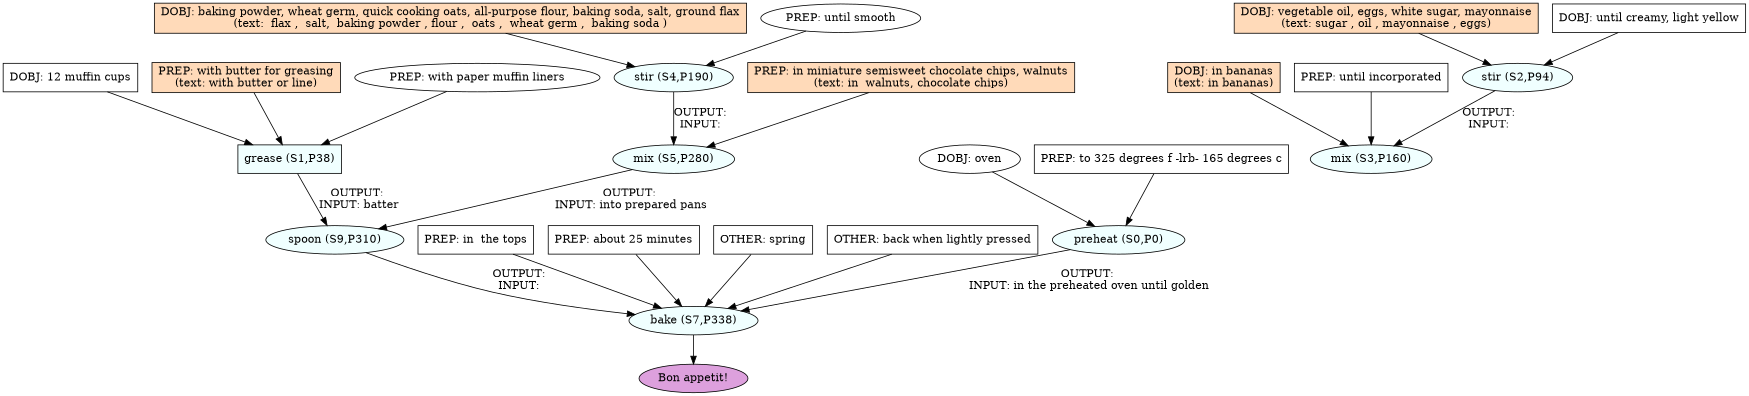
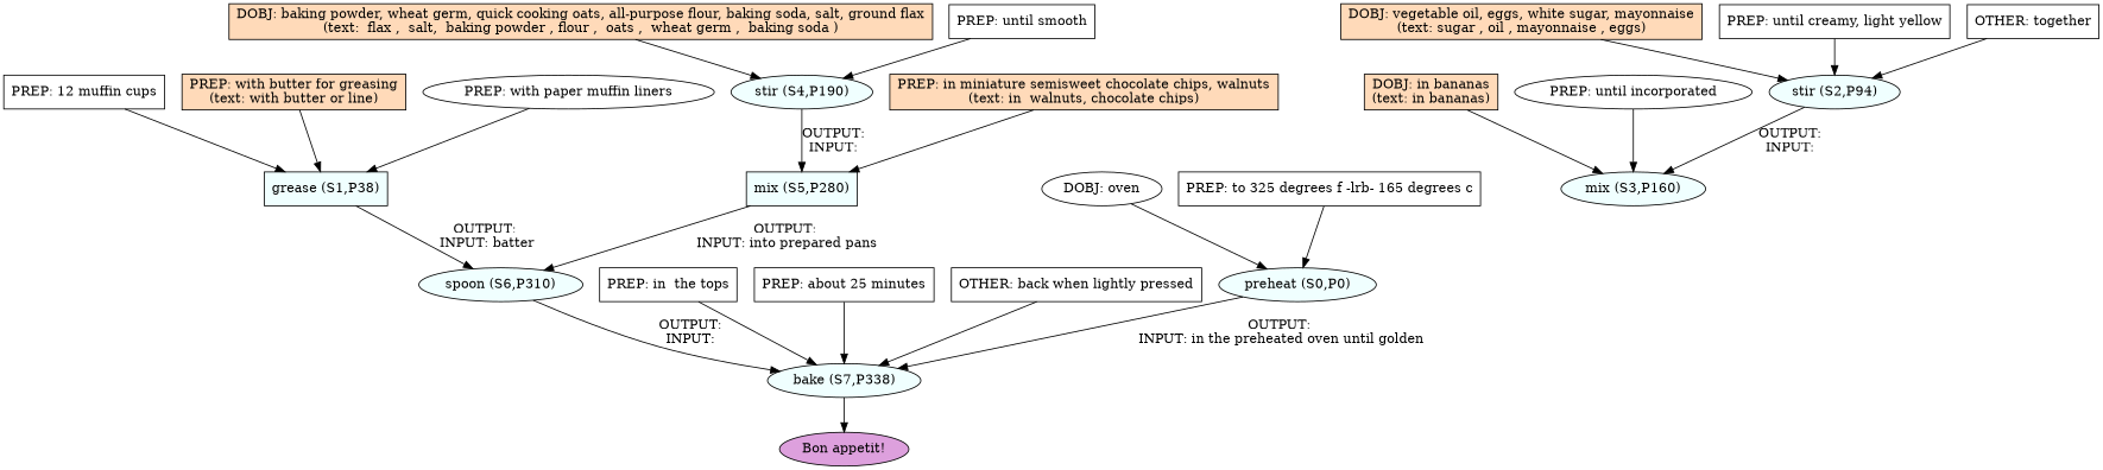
  digraph {
    node [fillcolor=white shape=box style=filled]
    n1 [fillcolor=azure label="preheat (S0,P0)" shape=oval]
    n2 [fillcolor=azure label="bake (S7,P338)" shape=oval]
    n3 [fillcolor=plum label="Bon appetit!" shape=oval]
    n4 [fillcolor=azure label="grease (S1,P38)"]
-   n5 [fillcolor=azure label="spoon (S9,P310)" shape=oval]
+   n5 [fillcolor=azure label="spoon (S6,P310)" shape=oval]
    n6 [fillcolor=azure label="stir (S2,P94)" shape=oval]
    n7 [fillcolor=azure label="mix (S3,P160)" shape=oval]
    n8 [fillcolor=azure label="stir (S4,P190)" shape=oval]
-   n9 [fillcolor=azure label="mix (S5,P280)" shape=oval]
+   n9 [fillcolor=azure label="mix (S5,P280)"]
    n10 [fillcolor=peachpuff label="DOBJ: vegetable oil, eggs, white sugar, mayonnaise\n(text: sugar , oil , mayonnaise , eggs)"]
-   n11 [label="DOBJ: until creamy, light yellow"]
+   n11 [label="PREP: until creamy, light yellow"]
+   n12 [label="OTHER: together"]
    n13 [label="DOBJ: oven" shape=ellipse]
    n14 [label="PREP: to 325 degrees f -lrb- 165 degrees c"]
-   n15 [label="DOBJ: 12 muffin cups"]
+   n15 [label="PREP: 12 muffin cups"]
    n16 [fillcolor=peachpuff label="PREP: with butter for greasing\n(text: with butter or line)"]
    n17 [label="PREP: with paper muffin liners" shape=ellipse]
    n18 [fillcolor=peachpuff label="DOBJ: in bananas\n(text: in bananas)"]
-   n19 [label="PREP: until incorporated"]
+   n19 [label="PREP: until incorporated" shape=ellipse]
    n20 [fillcolor=peachpuff label="DOBJ: baking powder, wheat germ, quick cooking oats, all-purpose flour, baking soda, salt, ground flax\n(text:  flax ,  salt,  baking powder , flour ,  oats ,  wheat germ ,  baking soda )"]
-   n21 [label="PREP: until smooth" shape=ellipse]
+   n21 [label="PREP: until smooth"]
    n22 [fillcolor=peachpuff label="PREP: in miniature semisweet chocolate chips, walnuts\n(text: in  walnuts, chocolate chips)"]
    n23 [label="PREP: in  the tops"]
    n24 [label="PREP: about 25 minutes"]
-   n25 [label="OTHER: spring"]
    n26 [label="OTHER: back when lightly pressed"]
    n1 -> n2 [label="OUTPUT: \nINPUT: in the preheated oven until golden"]
    n2 -> n3
    n4 -> n5 [label="OUTPUT: \nINPUT: batter"]
    n5 -> n2 [label="OUTPUT: \nINPUT: "]
    n6 -> n7 [label="OUTPUT: \nINPUT: "]
    n8 -> n9 [label="OUTPUT: \nINPUT: "]
    n9 -> n5 [label="OUTPUT: \nINPUT: into prepared pans"]
    n10 -> n6
    n11 -> n6
+   n12 -> n6
    n13 -> n1
    n14 -> n1
    n15 -> n4
    n16 -> n4
    n17 -> n4
    n18 -> n7
    n19 -> n7
    n20 -> n8
    n21 -> n8
    n22 -> n9
    n23 -> n2
    n24 -> n2
-   n25 -> n2
    n26 -> n2
  }
